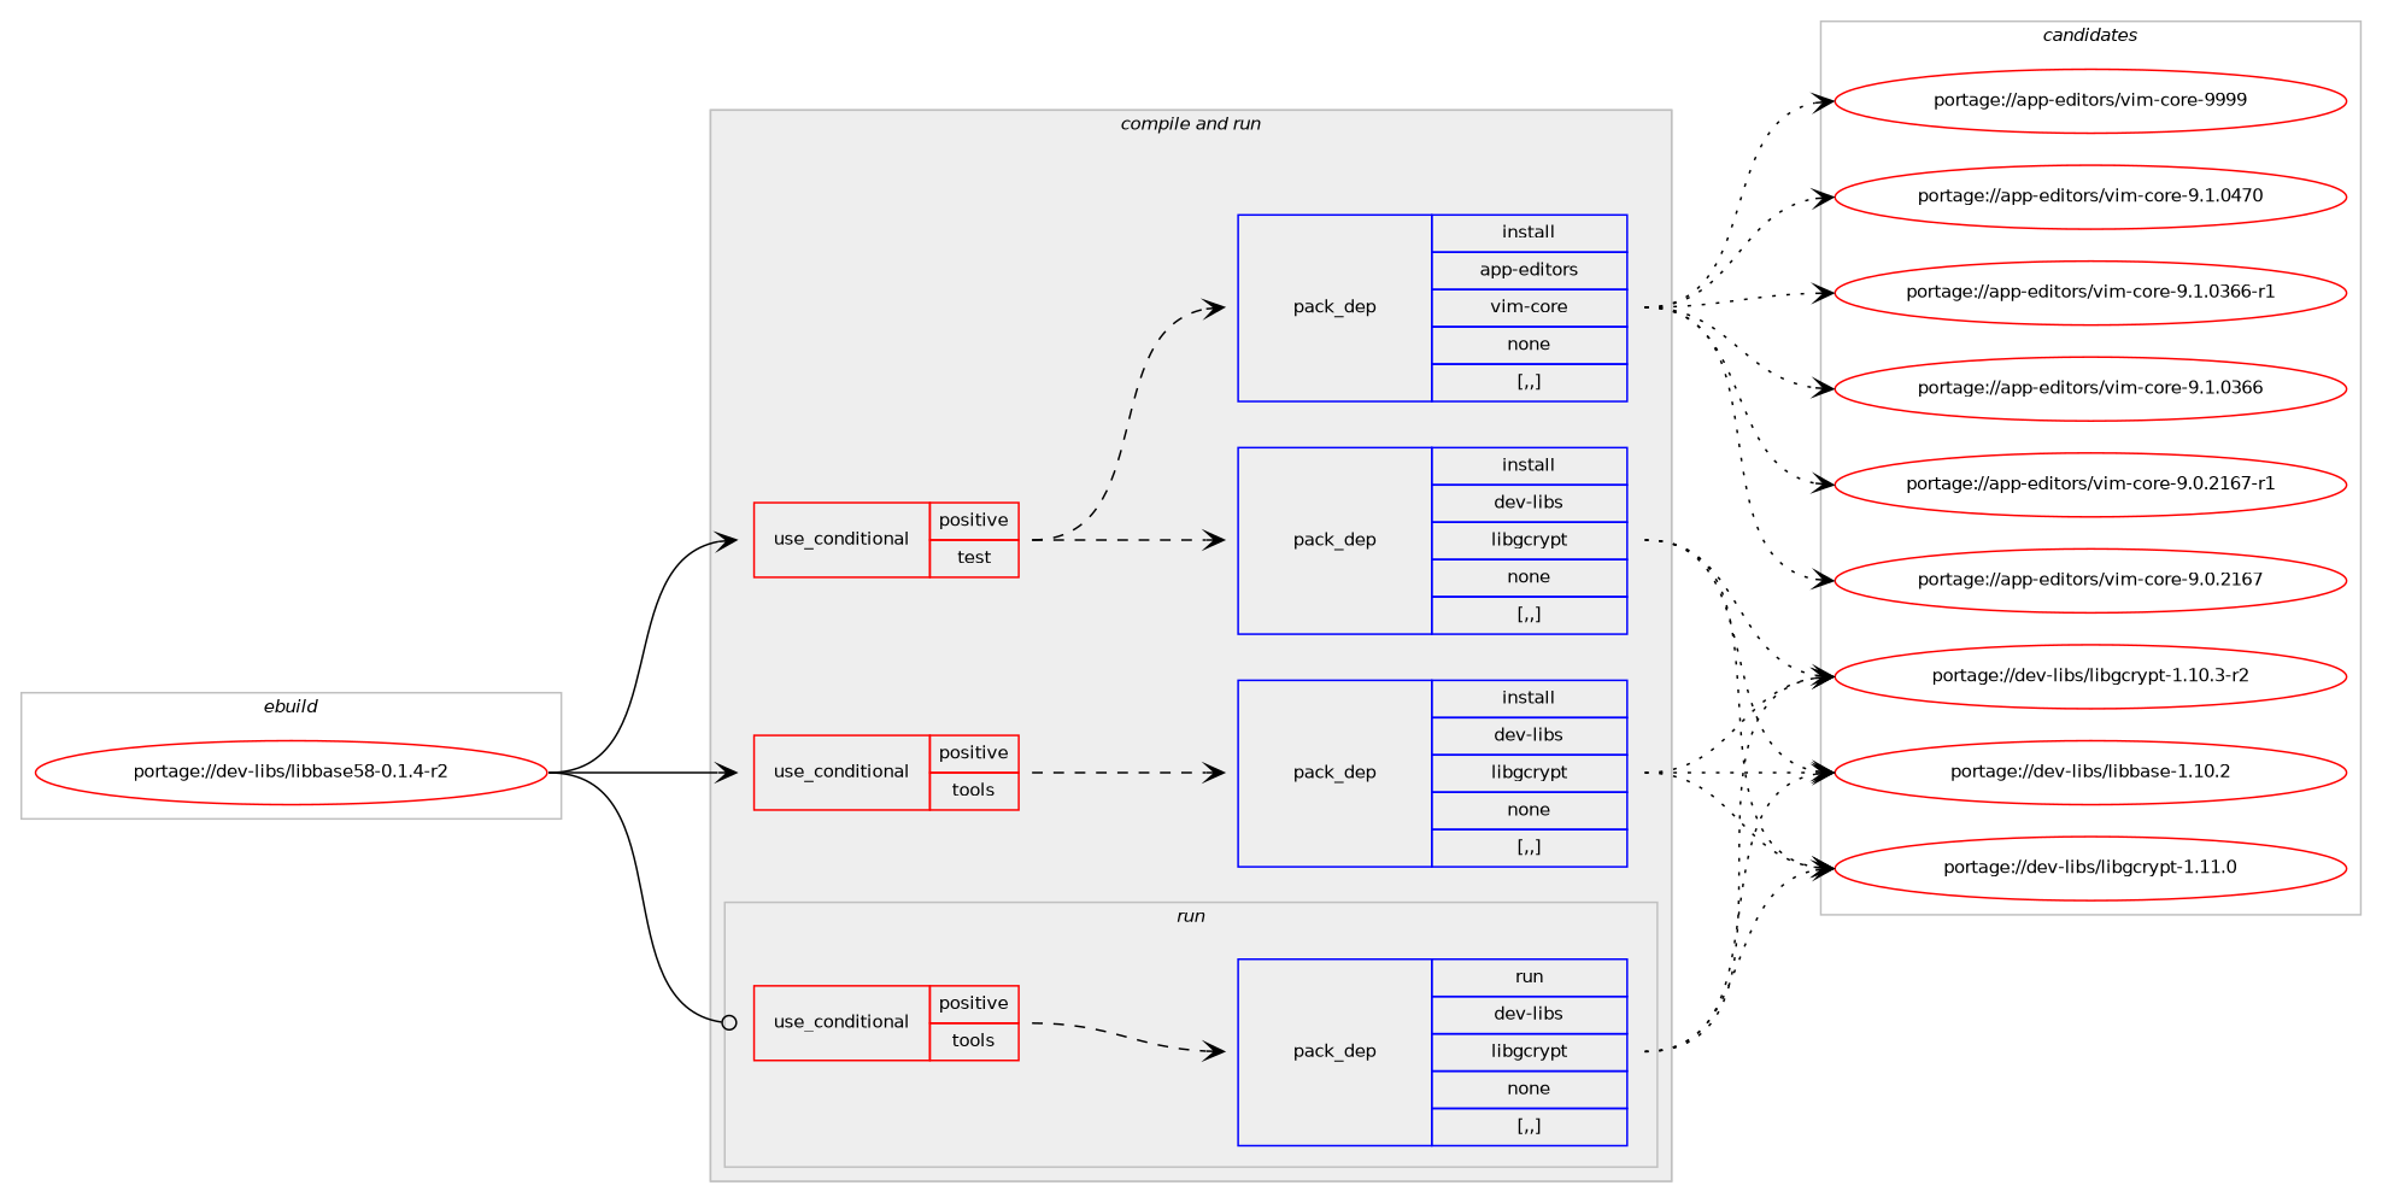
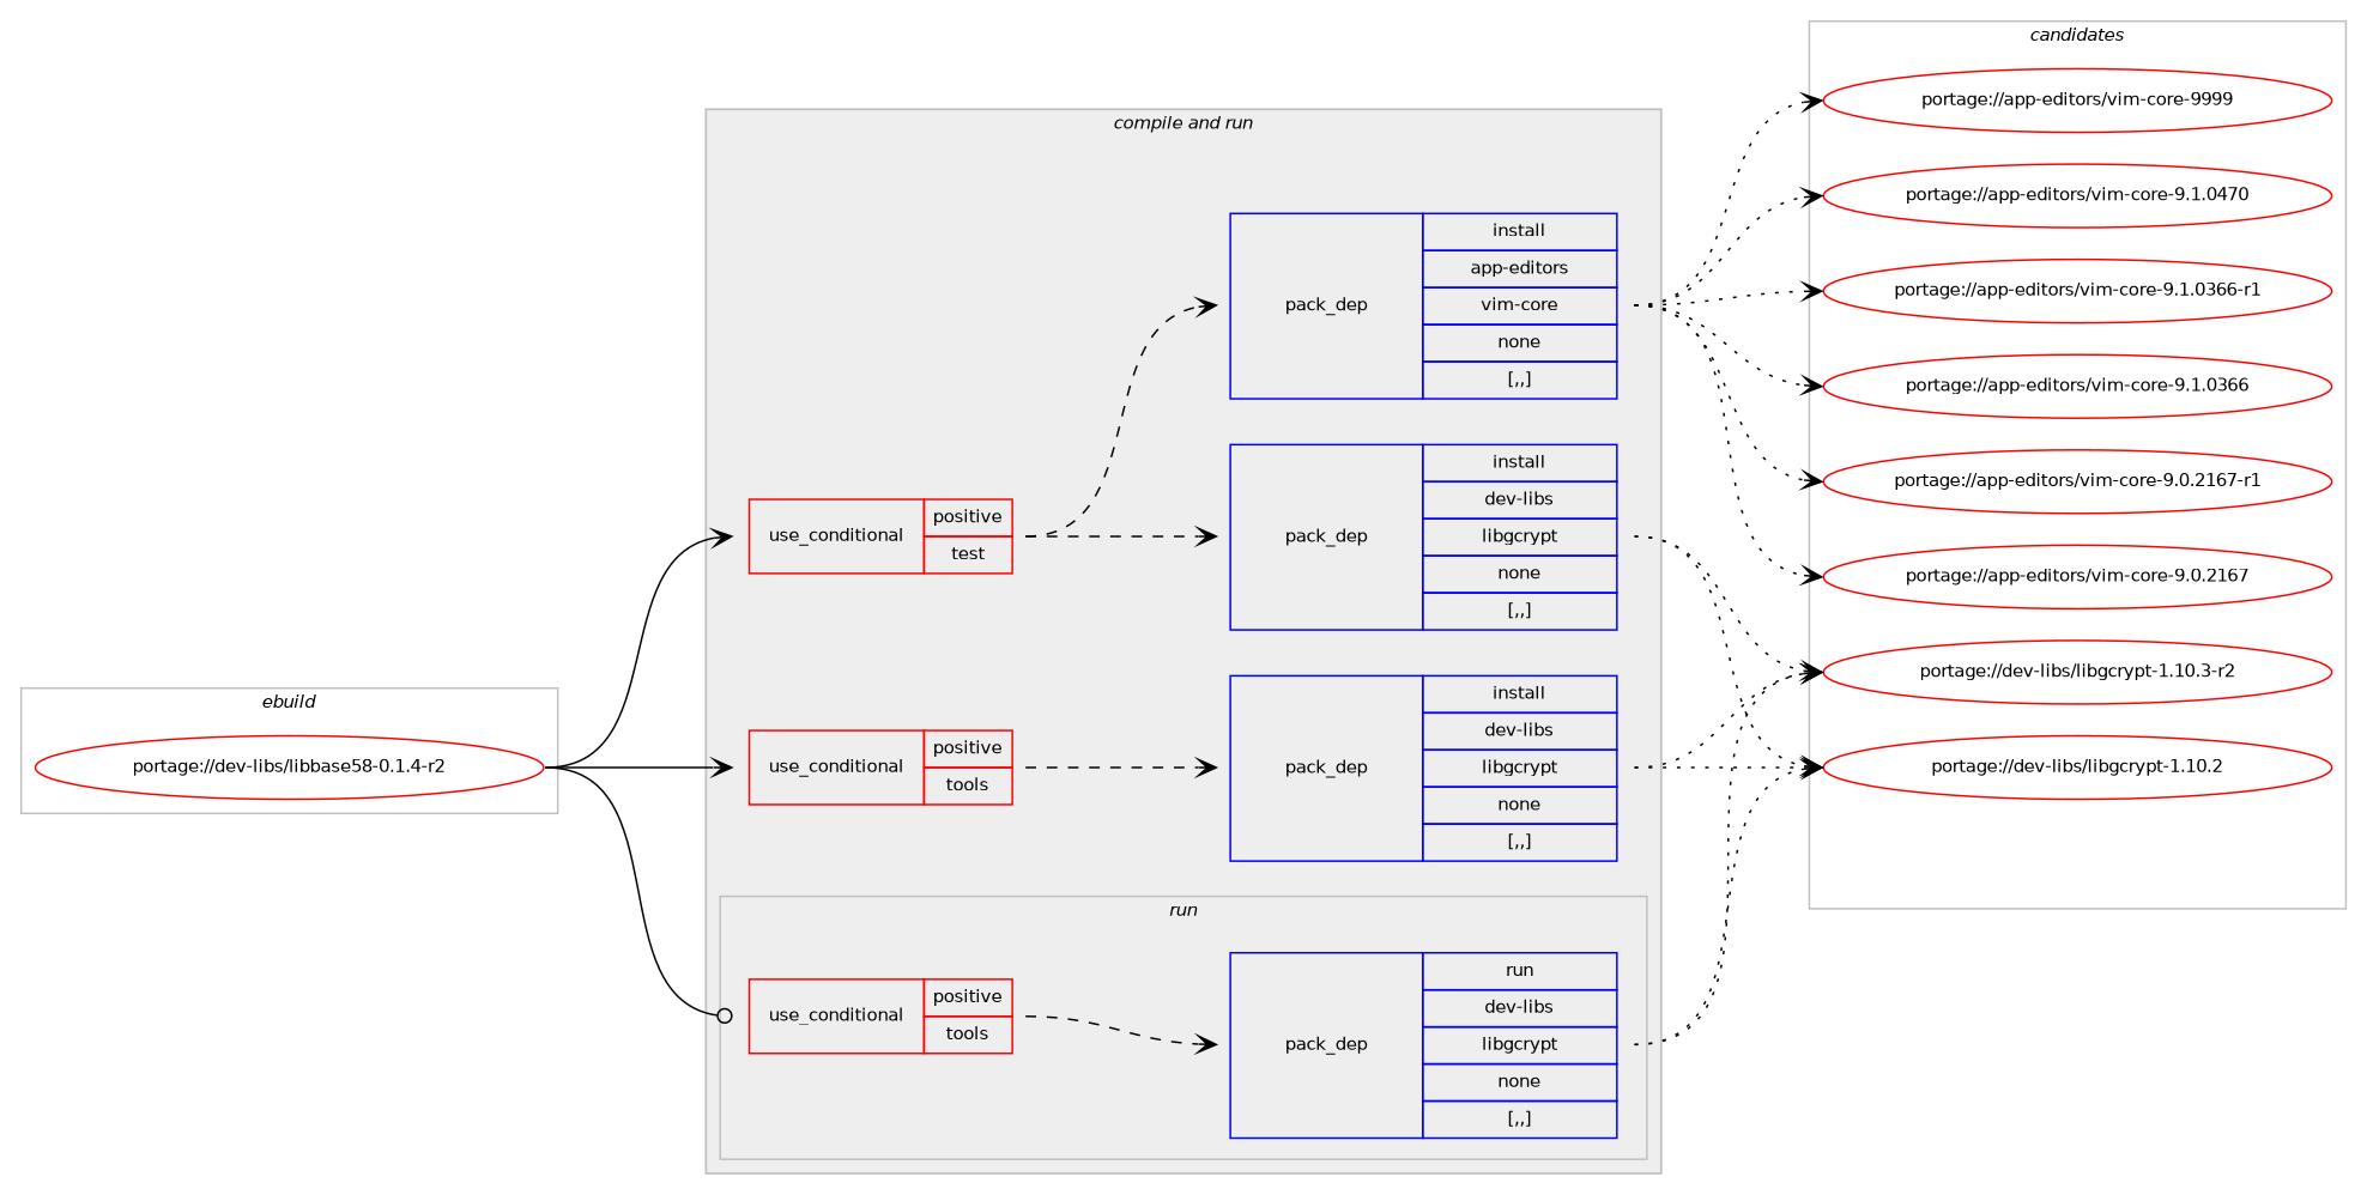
  digraph {
    compound=true
    concentrate=true
    fontname=Helvetica
    fontsize=10
    newrank=true
    rankdir=LR
    ranksep=1.5
    node [color=red fontname=Helvetica fontsize=10]
    edge [arrowhead=vee headport=w style=dotted tailport=e weight=100]
    n1 [label="portage://dev-libs/libbase58-0.1.4-r2" width=4]
    n2 [color=blue label=<<TABLE BORDER="0" CELLBORDER="1" CELLSPACING="0" CELLPADDING="4" WIDTH="220"><TR><TD ROWSPAN="6" CELLPADDING="30">pack_dep</TD></TR><TR><TD WIDTH="110">install</TD></TR><TR><TD>app-editors</TD></TR><TR><TD>vim-core</TD></TR><TR><TD>none</TD></TR><TR><TD>[,,]</TD></TR></TABLE>> shape=none]
    n3 [color=blue label=<<TABLE BORDER="0" CELLBORDER="1" CELLSPACING="0" CELLPADDING="4" WIDTH="220"><TR><TD ROWSPAN="6" CELLPADDING="30">pack_dep</TD></TR><TR><TD WIDTH="110">install</TD></TR><TR><TD>dev-libs</TD></TR><TR><TD>libgcrypt</TD></TR><TR><TD>none</TD></TR><TR><TD>[,,]</TD></TR></TABLE>> shape=none]
    n4 [label=<<TABLE BORDER="0" CELLBORDER="1" CELLSPACING="0" CELLPADDING="4"><TR><TD ROWSPAN="3" CELLPADDING="10">use_conditional</TD></TR><TR><TD>positive</TD></TR><TR><TD>test</TD></TR></TABLE>> shape=none]
    n5 [color=blue label=<<TABLE BORDER="0" CELLBORDER="1" CELLSPACING="0" CELLPADDING="4" WIDTH="220"><TR><TD ROWSPAN="6" CELLPADDING="30">pack_dep</TD></TR><TR><TD WIDTH="110">install</TD></TR><TR><TD>dev-libs</TD></TR><TR><TD>libgcrypt</TD></TR><TR><TD>none</TD></TR><TR><TD>[,,]</TD></TR></TABLE>> shape=none]
    n6 [label=<<TABLE BORDER="0" CELLBORDER="1" CELLSPACING="0" CELLPADDING="4"><TR><TD ROWSPAN="3" CELLPADDING="10">use_conditional</TD></TR><TR><TD>positive</TD></TR><TR><TD>tools</TD></TR></TABLE>> shape=none]
    n7 [color=blue label=<<TABLE BORDER="0" CELLBORDER="1" CELLSPACING="0" CELLPADDING="4" WIDTH="220"><TR><TD ROWSPAN="6" CELLPADDING="30">pack_dep</TD></TR><TR><TD WIDTH="110">run</TD></TR><TR><TD>dev-libs</TD></TR><TR><TD>libgcrypt</TD></TR><TR><TD>none</TD></TR><TR><TD>[,,]</TD></TR></TABLE>> shape=none]
    n8 [label=<<TABLE BORDER="0" CELLBORDER="1" CELLSPACING="0" CELLPADDING="4"><TR><TD ROWSPAN="3" CELLPADDING="10">use_conditional</TD></TR><TR><TD>positive</TD></TR><TR><TD>tools</TD></TR></TABLE>> shape=none]
    n9 [label="portage://app-editors/vim-core-9999" width=4]
    n10 [label="portage://app-editors/vim-core-9.1.0470" width=4]
    n11 [label="portage://app-editors/vim-core-9.1.0366-r1" width=4]
    n12 [label="portage://app-editors/vim-core-9.1.0366" width=4]
    n13 [label="portage://app-editors/vim-core-9.0.2167-r1" width=4]
    n14 [label="portage://app-editors/vim-core-9.0.2167" width=4]
-   n15 [label="portage://dev-libs/libgcrypt-1.11.0" width=4]
    n16 [label="portage://dev-libs/libgcrypt-1.10.3-r2" width=4]
-   n17 [label="portage://dev-libs/libbase-1.10.2" width=4]
+   n17 [label="portage://dev-libs/libgcrypt-1.10.2" width=4]
    subgraph cluster_1 {
      color=gray
      label=<<i>ebuild</i>>
      n1
    }
    subgraph cluster_2 {
      color=gray
      label=<<i>dependencies</i>>
      subgraph cluster_3 {
        color=gray
        fillcolor="#eeeeee"
        label=<<i>compile</i>>
        style=filled
        subgraph sub_4 {
          color=gray
          fillcolor="#eeeeee"
          label=<<i>compile</i>>
          style=filled
          n4
          subgraph sub_5 {
            color=gray
            fillcolor="#eeeeee"
            label=<<i>compile</i>>
            style=filled
            n2
          }
          subgraph sub_6 {
            color=gray
            fillcolor="#eeeeee"
            label=<<i>compile</i>>
            style=filled
            n3
          }
        }
        subgraph sub_7 {
          color=gray
          fillcolor="#eeeeee"
          label=<<i>compile</i>>
          style=filled
          n6
          subgraph sub_8 {
            color=gray
            fillcolor="#eeeeee"
            label=<<i>compile</i>>
            style=filled
            n5
          }
        }
      }
      subgraph cluster_9 {
        color=gray
        fillcolor="#eeeeee"
        label=<<i>compile and run</i>>
        style=filled
      }
      subgraph cluster_10 {
        color=gray
        fillcolor="#eeeeee"
        label=<<i>run</i>>
        style=filled
        subgraph sub_11 {
          color=gray
          fillcolor="#eeeeee"
          label=<<i>run</i>>
          style=filled
          n8
          subgraph sub_12 {
            color=gray
            fillcolor="#eeeeee"
            label=<<i>run</i>>
            style=filled
            n7
          }
        }
      }
    }
    subgraph cluster_13 {
      color=gray
      label=<<i>candidates</i>>
      rank=same
      subgraph sub_14 {
        color=black
        label=<<i>candidates</i>>
        nodesep=1
        rank=same
        n9
        n10
        n11
        n12
        n13
        n14
      }
      subgraph sub_15 {
        color=black
        label=<<i>candidates</i>>
        nodesep=1
        rank=same
-       n15
        n16
        n17
      }
      subgraph sub_16 {
        color=black
        label=<<i>candidates</i>>
        nodesep=1
        rank=same
-       n15
        n16
        n17
      }
      subgraph sub_17 {
        color=black
        label=<<i>candidates</i>>
        nodesep=1
        rank=same
-       n15
        n16
        n17
      }
    }
    n1 -> n4 [style=solid weight=20]
    n1 -> n6 [style=solid weight=20]
    n1 -> n8 [arrowhead=odot style=solid weight=20]
    n2 -> n9
    n2 -> n10
    n2 -> n11
    n2 -> n12
    n2 -> n13
    n2 -> n14
-   n3 -> n15
    n3 -> n16
    n3 -> n17
    n4 -> n2 [style=dashed weight=20]
    n4 -> n3 [style=dashed weight=20]
-   n5 -> n15
    n5 -> n16
    n5 -> n17
    n6 -> n5 [style=dashed weight=20]
-   n7 -> n15
    n7 -> n16
    n7 -> n17
    n8 -> n7 [style=dashed weight=20]
  }
